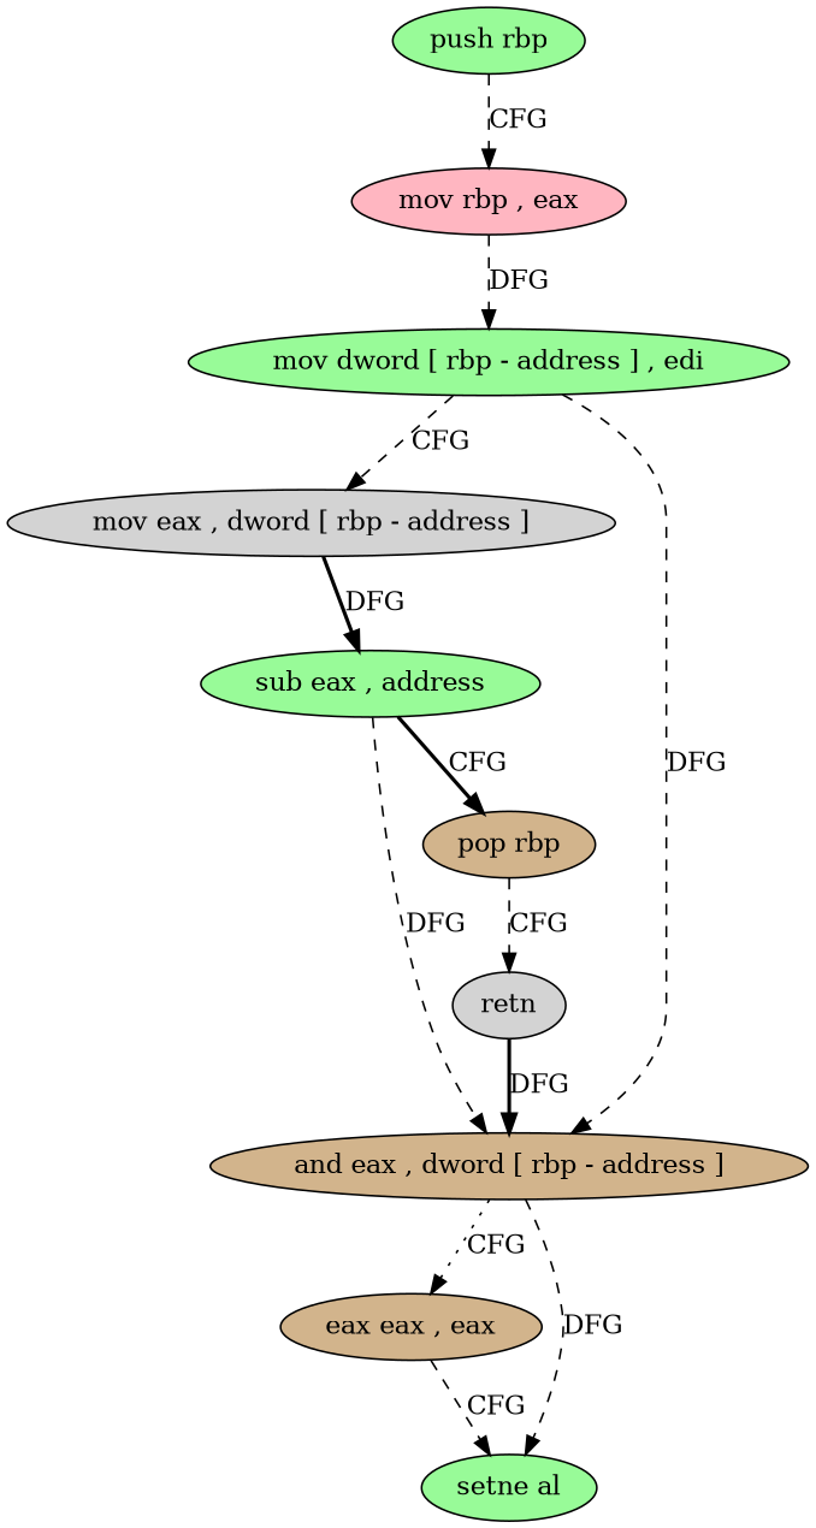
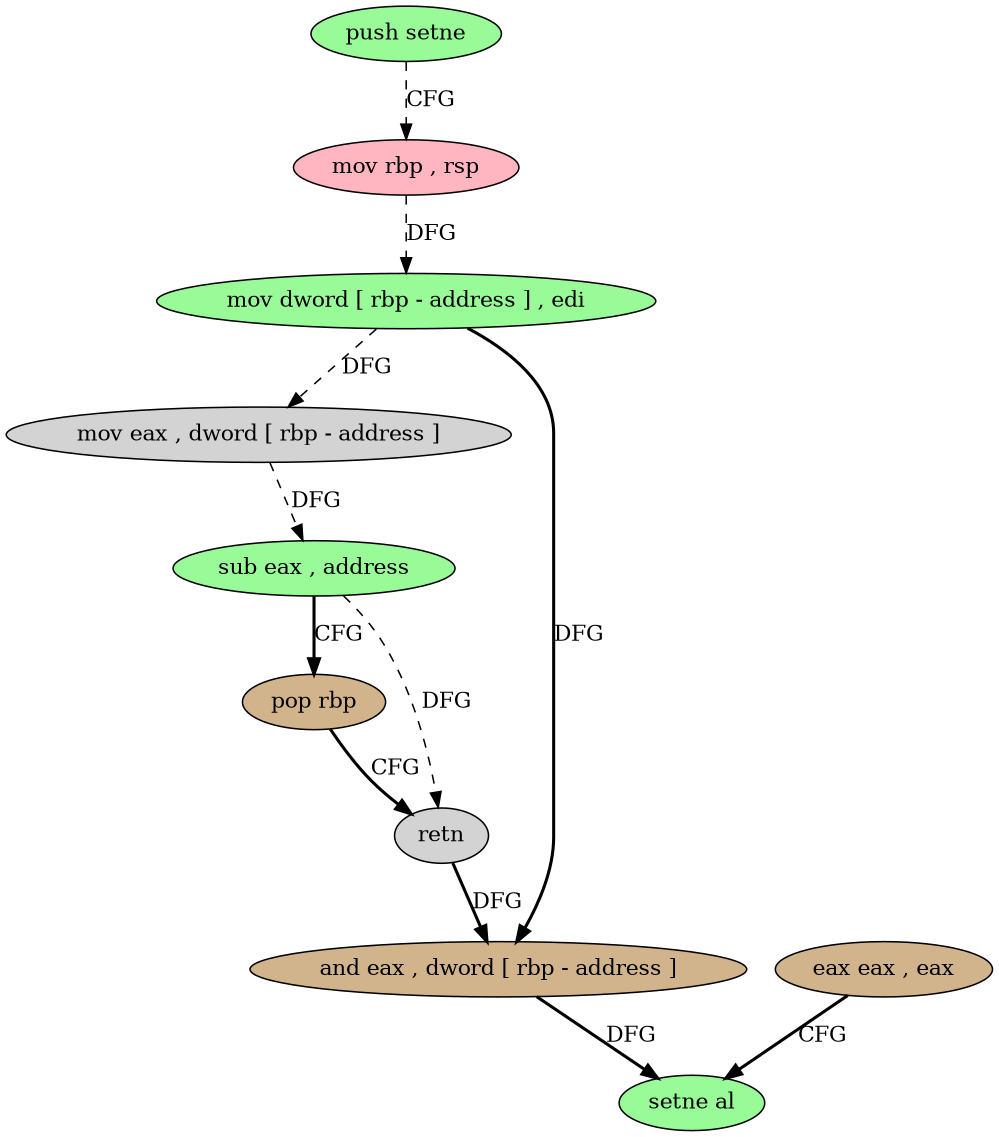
  digraph {
    node [fillcolor=palegreen style=filled]
    edge [style=dashed]
-   n1 [label="push rbp"]
-   n2 [fillcolor=lightpink label="mov rbp , eax"]
+   n1 [label="push setne"]
+   n2 [fillcolor=lightpink label="mov rbp , rsp"]
    n3 [label="mov dword [ rbp - address ] , edi"]
    n4 [fillcolor=lightgrey label="mov eax , dword [ rbp - address ]"]
    n5 [fillcolor=tan label="and eax , dword [ rbp - address ]"]
    n6 [label="sub eax , address"]
    n7 [fillcolor=tan label="eax eax , eax"]
    n8 [label="setne al"]
    n9 [fillcolor=tan label="pop rbp"]
    n10 [fillcolor=lightgrey label=retn]
    n1 -> n2 [label=CFG]
    n2 -> n3 [label=DFG]
-   n3 -> n4 [label=CFG]
-   n3 -> n5 [label=DFG]
-   n4 -> n6 [label=DFG style=bold]
-   n5 -> n7 [label=CFG style=dotted]
-   n5 -> n8 [label=DFG]
-   n6 -> n5 [label=DFG]
+   n3 -> n4 [label=DFG]
+   n3 -> n5 [label=DFG style=bold]
+   n4 -> n6 [label=DFG]
+   n5 -> n8 [label=DFG style=bold]
+   n6 -> n10 [label=DFG]
    n6 -> n9 [label=CFG style=bold]
-   n7 -> n8 [label=CFG]
-   n9 -> n10 [label=CFG]
+   n7 -> n8 [label=CFG style=bold]
+   n9 -> n10 [label=CFG style=bold]
    n10 -> n5 [label=DFG style=bold]
  }
